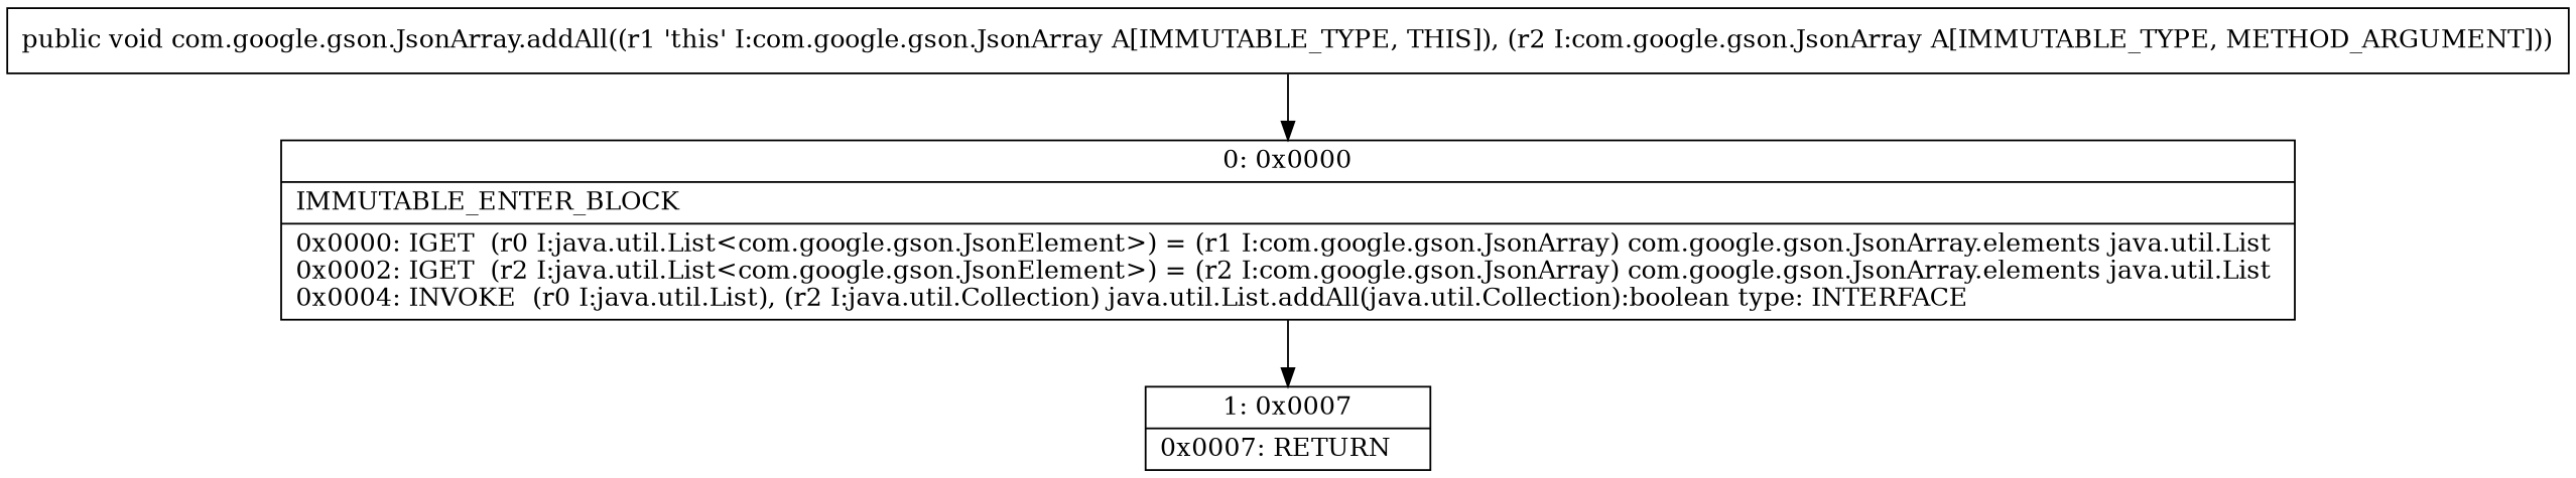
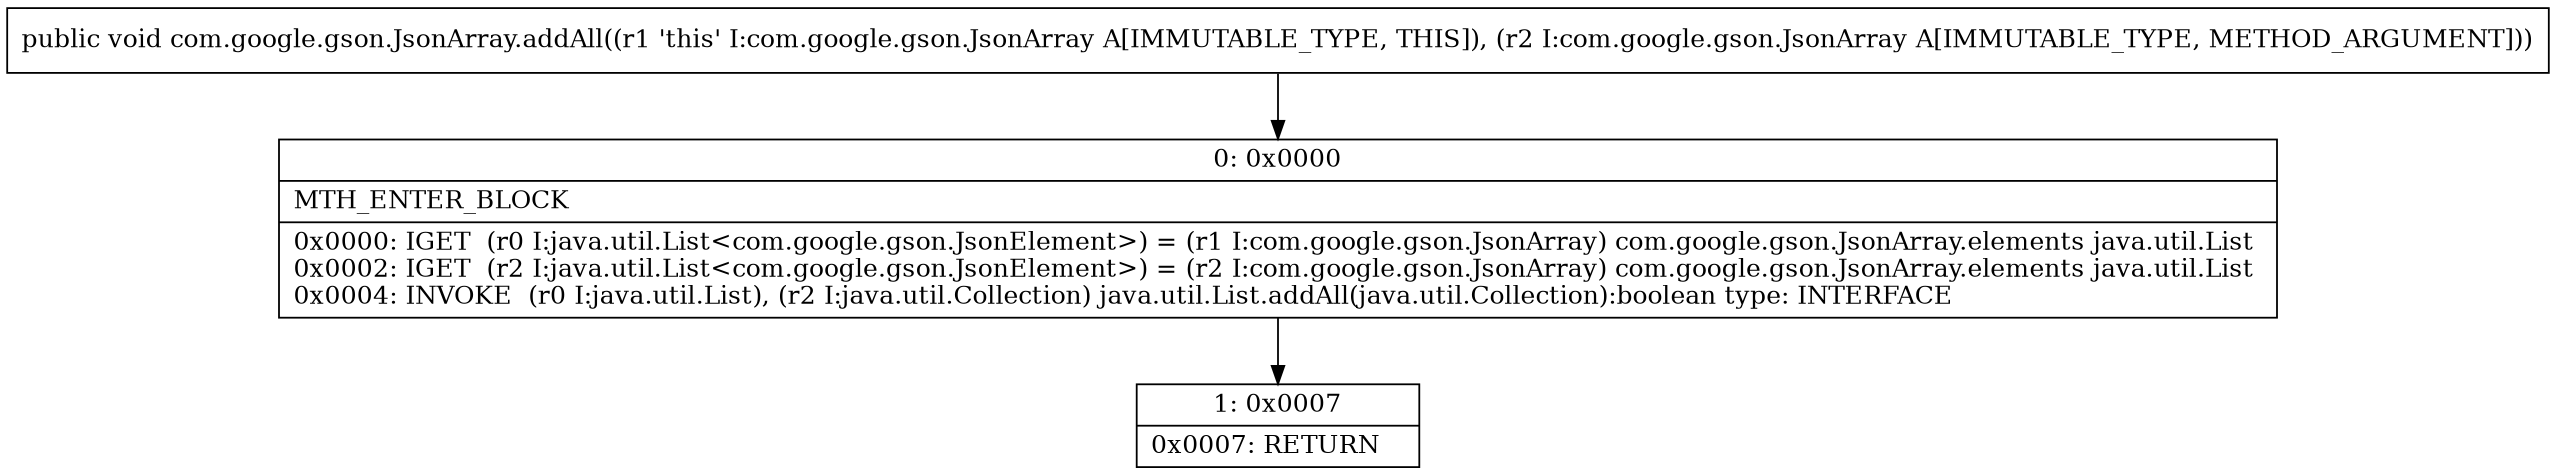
  digraph {
    node [shape=record]
-   n1 [label="{0\:\ 0x0000|IMMUTABLE_ENTER_BLOCK\l|0x0000: IGET  (r0 I:java.util.List\<com.google.gson.JsonElement\>) = (r1 I:com.google.gson.JsonArray) com.google.gson.JsonArray.elements java.util.List \l0x0002: IGET  (r2 I:java.util.List\<com.google.gson.JsonElement\>) = (r2 I:com.google.gson.JsonArray) com.google.gson.JsonArray.elements java.util.List \l0x0004: INVOKE  (r0 I:java.util.List), (r2 I:java.util.Collection) java.util.List.addAll(java.util.Collection):boolean type: INTERFACE \l}"]
+   n1 [label="{0\:\ 0x0000|MTH_ENTER_BLOCK\l|0x0000: IGET  (r0 I:java.util.List\<com.google.gson.JsonElement\>) = (r1 I:com.google.gson.JsonArray) com.google.gson.JsonArray.elements java.util.List \l0x0002: IGET  (r2 I:java.util.List\<com.google.gson.JsonElement\>) = (r2 I:com.google.gson.JsonArray) com.google.gson.JsonArray.elements java.util.List \l0x0004: INVOKE  (r0 I:java.util.List), (r2 I:java.util.Collection) java.util.List.addAll(java.util.Collection):boolean type: INTERFACE \l}"]
    n2 [label="{1\:\ 0x0007|0x0007: RETURN   \l}"]
    n3 [label="{public void com.google.gson.JsonArray.addAll((r1 'this' I:com.google.gson.JsonArray A[IMMUTABLE_TYPE, THIS]), (r2 I:com.google.gson.JsonArray A[IMMUTABLE_TYPE, METHOD_ARGUMENT])) }"]
    n1 -> n2
    n3 -> n1
  }
